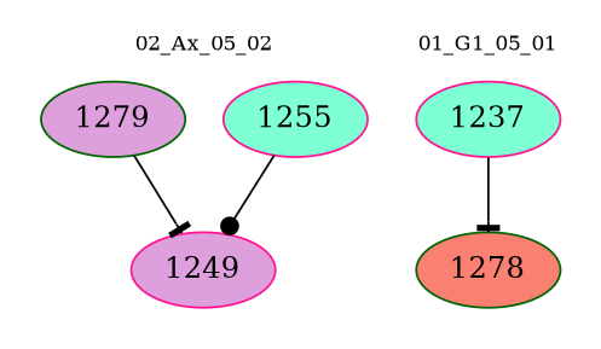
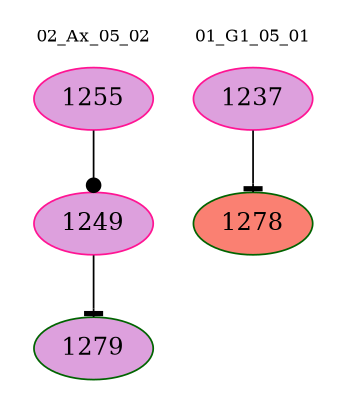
  digraph {
    node [color=deeppink fillcolor=plum style=filled]
    edge [arrowhead=tee color=black]
    n1 [label=1249]
-   n2 [fillcolor=aquamarine label=1255]
+   n2 [label=1255]
    n3 [color=darkgreen label=1279]
-   n4 [fillcolor=aquamarine label=1237]
+   n4 [label=1237]
    n5 [color=darkgreen fillcolor=salmon label=1278]
    subgraph cluster_1 {
      color=white
      fontsize=10
      label="02_Ax_05_02"
      n1
      n2
      n3
    }
    subgraph cluster_2 {
      color=white
      fontsize=10
      label="01_G1_05_01"
      n4
      n5
    }
-   n3 -> n1
+   n1 -> n3
    n2 -> n1 [arrowhead=dot]
    n4 -> n5
  }
